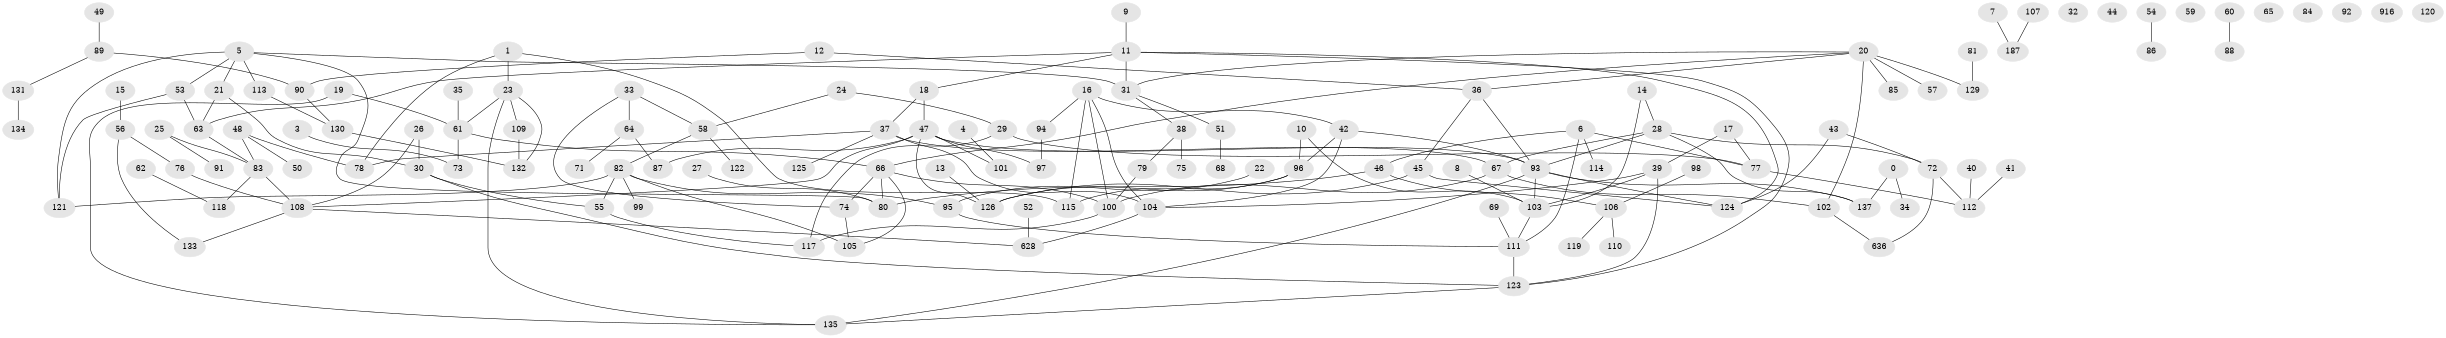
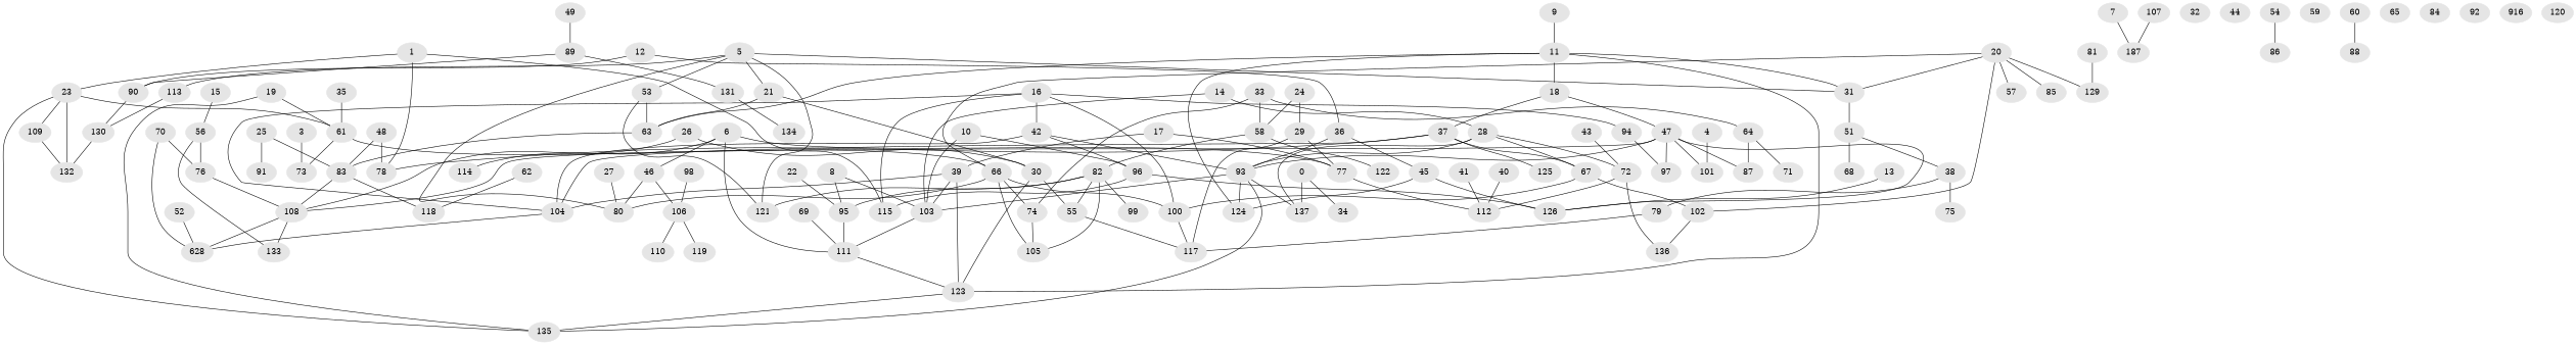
  graph {
    node [color=gray90 style=filled]
    1
    23
    78
    115
    61
    135
    109
    132
    n9 [label=0]
    34
    137
    3
    73
    4
    101
    5
    21
    31
    80
    113
    121
    53
    11
    18
    63
    123
    124
    30
    38
    51
    130
    6
    46
    77
    111
    114
    106
    112
    n39 [label=187]
    7
    8
    95
    103
    9
    10
    96
    126
    37
    47
    83
    12
    36
    90
    93
    45
    13
    14
    28
    67
    72
    15
    56
    76
    133
    16
    42
    94
    100
    104
    97
    117
    n72 [label=628]
    17
    39
    125
    108
    87
    19
    66
    20
    57
    85
    102
    129
    49
    89
    74
    105
-   136 [label=636]
+   136
    55
    22
    24
    29
    58
    82
    122
    25
    91
    118
    26
    27
    75
    79
    68
    32
    33
    64
    71
    35
    40
    41
    43
    44
    110
    119
    48
-   50
    131
    52
    54
    86
    99
    59
    60
    88
    62
    65
    69
+   70
    81
    84
    134
    92
    98
    107
    n136 [label=916]
    120
    1 -- 23
    1 -- 78
    1 -- 115
    23 -- 61
    23 -- 135
    23 -- 109
    23 -- 132
    61 -- 73
    61 -- 66
    109 -- 132
    n9 -- 34
    n9 -- 137
    3 -- 73
    4 -- 101
    5 -- 21
    5 -- 31
    5 -- 80
    5 -- 113
    5 -- 121
    5 -- 53
    21 -- 63
    21 -- 30
-   31 -- 38
+   51 -- 38
    31 -- 51
    113 -- 130
    53 -- 121
    53 -- 63
    11 -- 31
    11 -- 18
    11 -- 63
    11 -- 123
    11 -- 124
    18 -- 37
    18 -- 47
    63 -- 83
    123 -- 135
    30 -- 123
    30 -- 55
    38 -- 75
    38 -- 79
    51 -- 68
    130 -- 132
    6 -- 46
    6 -- 77
    6 -- 111
    6 -- 114
    46 -- 80
    46 -- 106
    77 -- 112
    111 -- 123
    106 -- 110
    106 -- 119
    7 -- n39
+   8 -- 95
    8 -- 103
    95 -- 111
    103 -- 111
    9 -- 11
    10 -- 103
    10 -- 96
    96 -- 115
    96 -- 126
    37 -- 78
    37 -- 67
    37 -- 104
    37 -- 125
    47 -- 101
    47 -- 126
    47 -- 93
    47 -- 97
    47 -- 108
    47 -- 87
    83 -- 108
    83 -- 118
    12 -- 36
    12 -- 90
    36 -- 93
    36 -- 45
    90 -- 130
    93 -- 135
    93 -- 137
    93 -- 124
    93 -- 103
    45 -- 124
    45 -- 126
    13 -- 126
    14 -- 103
    14 -- 28
    28 -- 137
    28 -- 93
    28 -- 67
    28 -- 72
    67 -- 100
    67 -- 102
    72 -- 112
    72 -- 136
    15 -- 56
    56 -- 76
    56 -- 133
    76 -- 108
    16 -- 115
    16 -- 42
    16 -- 94
    16 -- 100
    16 -- 104
    42 -- 96
    42 -- 93
    42 -- 104
    94 -- 97
    100 -- 117
    104 -- n72
    17 -- 77
    17 -- 39
    39 -- 123
    39 -- 103
    39 -- 104
    108 -- 133
    108 -- n72
    19 -- 61
    19 -- 135
    66 -- 80
    66 -- 100
    66 -- 74
    66 -- 105
    20 -- 31
-   20 -- 36
    20 -- 66
    20 -- 57
    20 -- 85
    20 -- 102
    20 -- 129
    102 -- 136
    49 -- 89
    89 -- 90
    89 -- 131
    74 -- 105
    55 -- 117
    22 -- 95
    24 -- 29
    24 -- 58
    29 -- 77
    29 -- 117
    58 -- 82
    58 -- 122
    82 -- 121
    82 -- 95
    82 -- 105
    82 -- 55
    82 -- 99
    25 -- 83
    25 -- 91
    26 -- 30
    26 -- 108
    27 -- 80
-   79 -- 100
+   79 -- 117
    33 -- 74
    33 -- 58
    33 -- 64
    64 -- 87
    64 -- 71
    35 -- 61
    40 -- 112
    41 -- 112
-   43 -- 124
    43 -- 72
    48 -- 78
    48 -- 83
-   48 -- 50
    131 -- 134
    52 -- n72
    54 -- 86
    60 -- 88
    62 -- 118
    69 -- 111
+   70 -- 76
+   70 -- n72
    81 -- 129
    98 -- 106
    107 -- n39
  }
